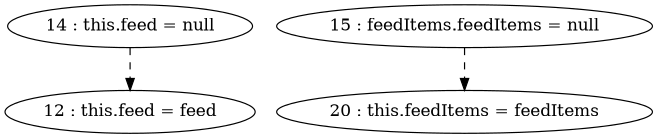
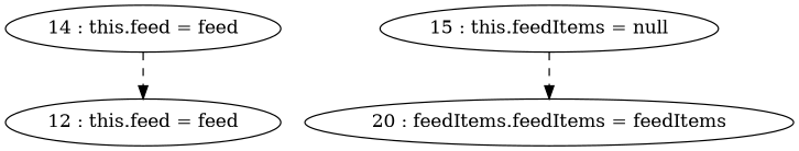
  digraph {
    edge [style=dashed]
    n1 [label="12 : this.feed = feed"]
-   "14 : this.feed = null"
-   "15 : this.feedItems = null" [label="15 : feedItems.feedItems = null"]
-   "20 : this.feedItems = feedItems"
+   "14 : this.feed = null" [label="14 : this.feed = feed"]
+   "15 : this.feedItems = null"
+   "20 : this.feedItems = feedItems" [label="20 : feedItems.feedItems = feedItems"]
    "14 : this.feed = null" -> n1
    "15 : this.feedItems = null" -> "20 : this.feedItems = feedItems"
  }
